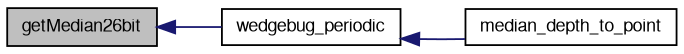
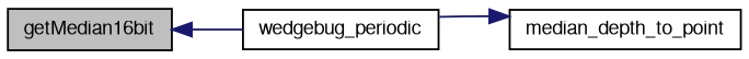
  digraph {
    rankdir=LR
    node [color=black fillcolor=white fontname=FreeSans fontsize=10 shape=record style=filled]
    edge [color=midnightblue dir=back fontname=FreeSans fontsize=10 labelfontname=FreeSans labelfontsize=10 style=solid]
-   n1 [fillcolor=grey75 fontcolor=black height=0.2 label=getMedian26bit width=0.4]
+   n1 [fillcolor=grey75 fontcolor=black height=0.2 label=getMedian16bit width=0.4]
    n2 [height=0.2 label=wedgebug_periodic width=0.4]
    n3 [height=0.2 label=median_depth_to_point width=0.4]
    n1 -> n2
-   n2 -> n3
+   n3 -> n2
  }
